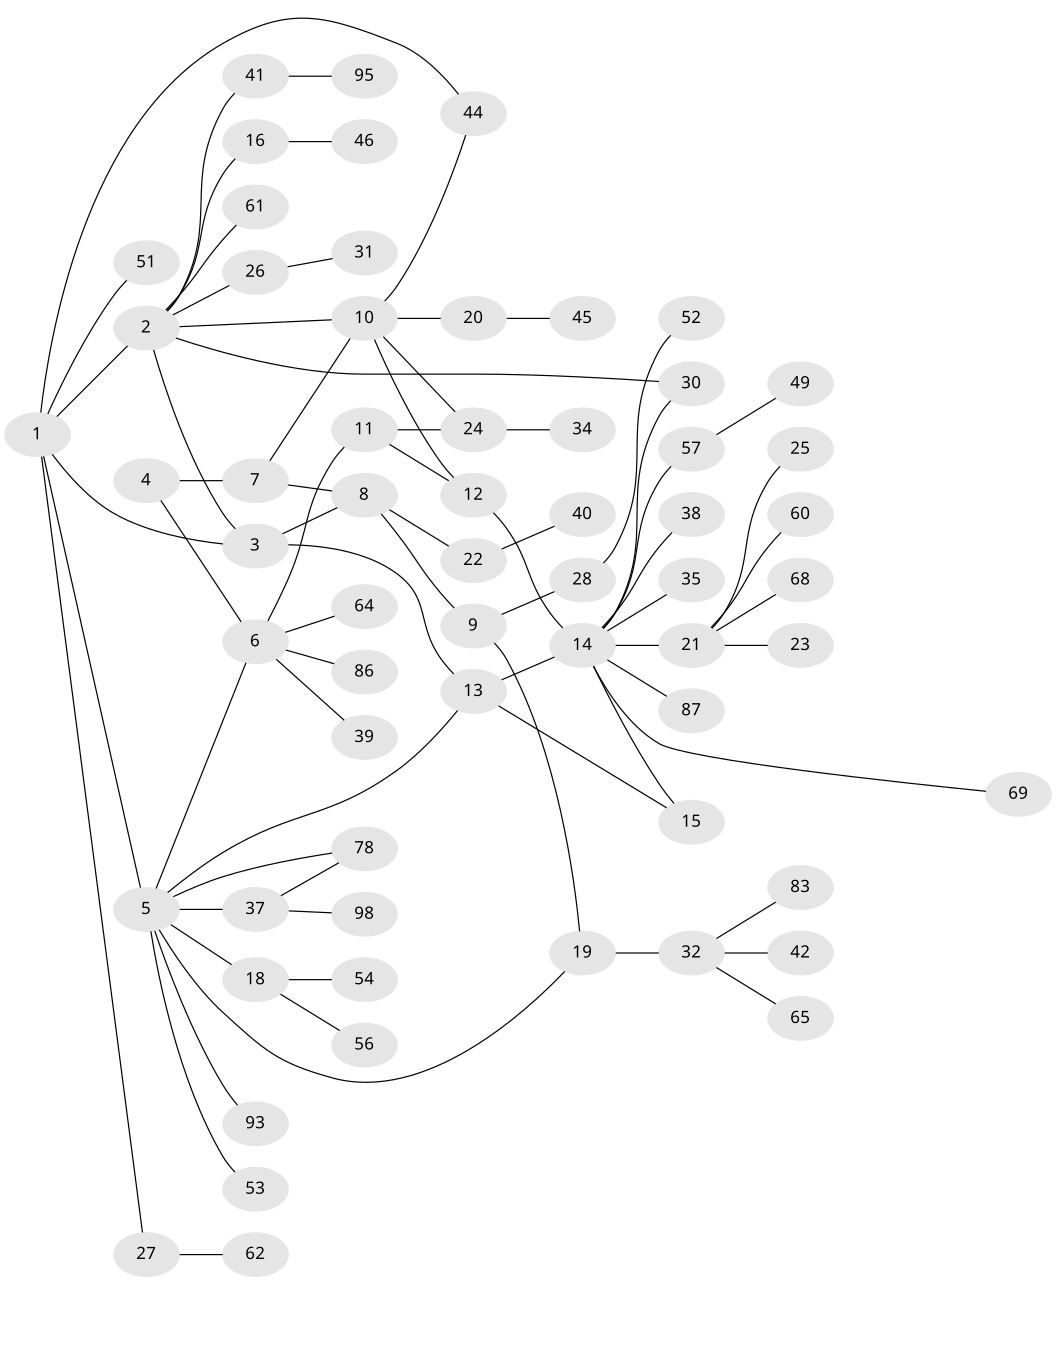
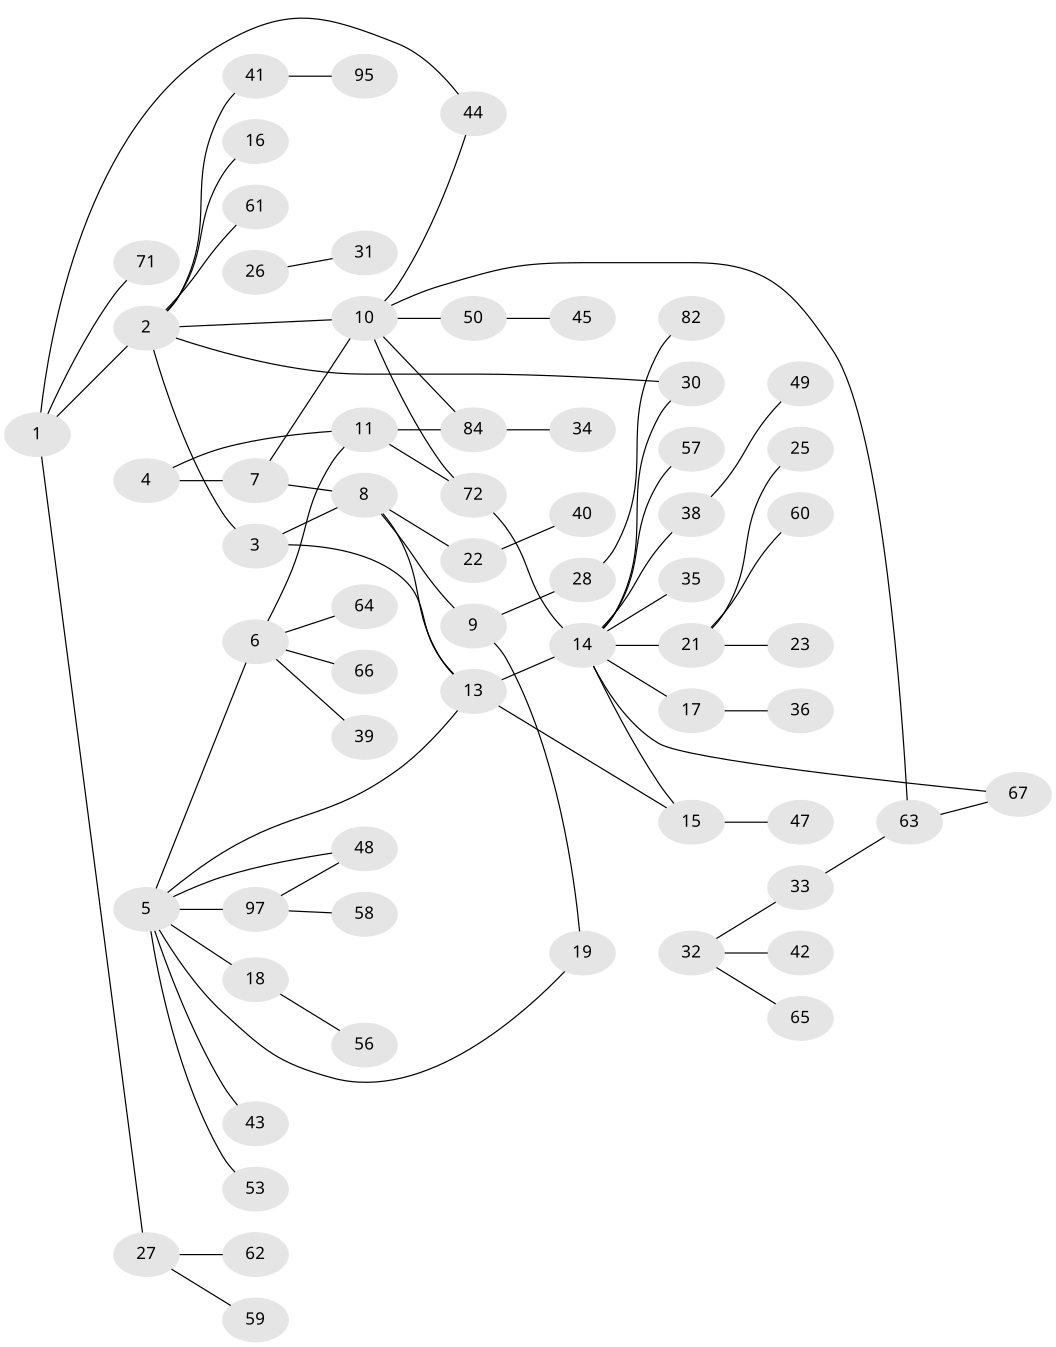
  graph {
    fontname="Noto Sans"
    rankdir=LR
    node [color=gray90 fontname="Noto Sans" style=filled]
    edge [fontname="Noto Sans"]
    1
    2
    3
    5
    27
    44
-   51
+   51 [label=71]
    10
    16
    26
    30
    41
    61
    8
    13
    6
    18
    19
-   37
-   43 [label=93]
+   37 [label=97]
+   43
    53
+   59
    62
-   12
-   20
-   24
-   46
+   12 [label=72]
+   20 [label=50]
+   63
+   24 [label=84]
    31
    n30 [label=95]
    9
    22
    14
    15
    4
    7
    11
    39
    64
-   66 [label=86]
-   54
+   66
    56
    32
-   48 [label=78]
-   58 [label=98]
+   48
+   58
    28
    40
-   52
+   52 [label=82]
    45
-   67 [label=69]
+   67
    34
-   17 [label=87]
+   17
    21
    35
    38
    57
+   47
+   36
    23
    25
    60
-   68
    49
-   33 [label=83]
+   33
    42
    65
    1 -- 2
-   1 -- 3
-   1 -- 5
    1 -- 27
    1 -- 44
    1 -- 51
    2 -- 3
    2 -- 10
    2 -- 16
-   2 -- 26
    2 -- 30
    2 -- 41
    2 -- 61
    3 -- 8
    3 -- 13
    5 -- 13
    5 -- 6
    5 -- 18
    5 -- 19
    5 -- 37
    5 -- 43
    5 -- 53
+   27 -- 59
    27 -- 62
    10 -- 44
    10 -- 12
    10 -- 20
+   10 -- 63
    10 -- 24
-   16 -- 46
    26 -- 31
    41 -- n30
+   8 -- 13
    8 -- 9
    8 -- 22
    13 -- 14
    13 -- 15
    6 -- 11
    6 -- 39
    6 -- 64
    6 -- 66
-   18 -- 54
    18 -- 56
-   19 -- 32
    37 -- 48
    37 -- 58
    12 -- 14
    20 -- 45
+   63 -- 67
    24 -- 34
    9 -- 19
    9 -- 28
    22 -- 40
    14 -- 30
    14 -- 15
    14 -- 67
    14 -- 17
    14 -- 21
    14 -- 35
    14 -- 38
    14 -- 57
-   4 -- 6
+   15 -- 47
+   4 -- 11
    4 -- 7
    7 -- 10
    7 -- 8
    11 -- 12
    11 -- 24
    32 -- 33
    32 -- 42
    32 -- 65
    48 -- 5
    28 -- 52
+   17 -- 36
    21 -- 23
    21 -- 25
    21 -- 60
-   21 -- 68
-   57 -- 49
+   38 -- 49
+   33 -- 63
  }
